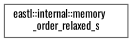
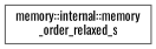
  digraph {
    rankdir=TB
    fontname=Oswald
-   n1 [color=grey40 fillcolor=white fontname=Oswald fontsize=10 height=0.2 label="eastl::internal::memory\l_order_relaxed_s" shape=box style=filled width=0.4]
+   n1 [color=grey40 fillcolor=white fontname=Oswald fontsize=10 height=0.2 label="memory::internal::memory\l_order_relaxed_s" shape=box style=filled width=0.4]
  }
